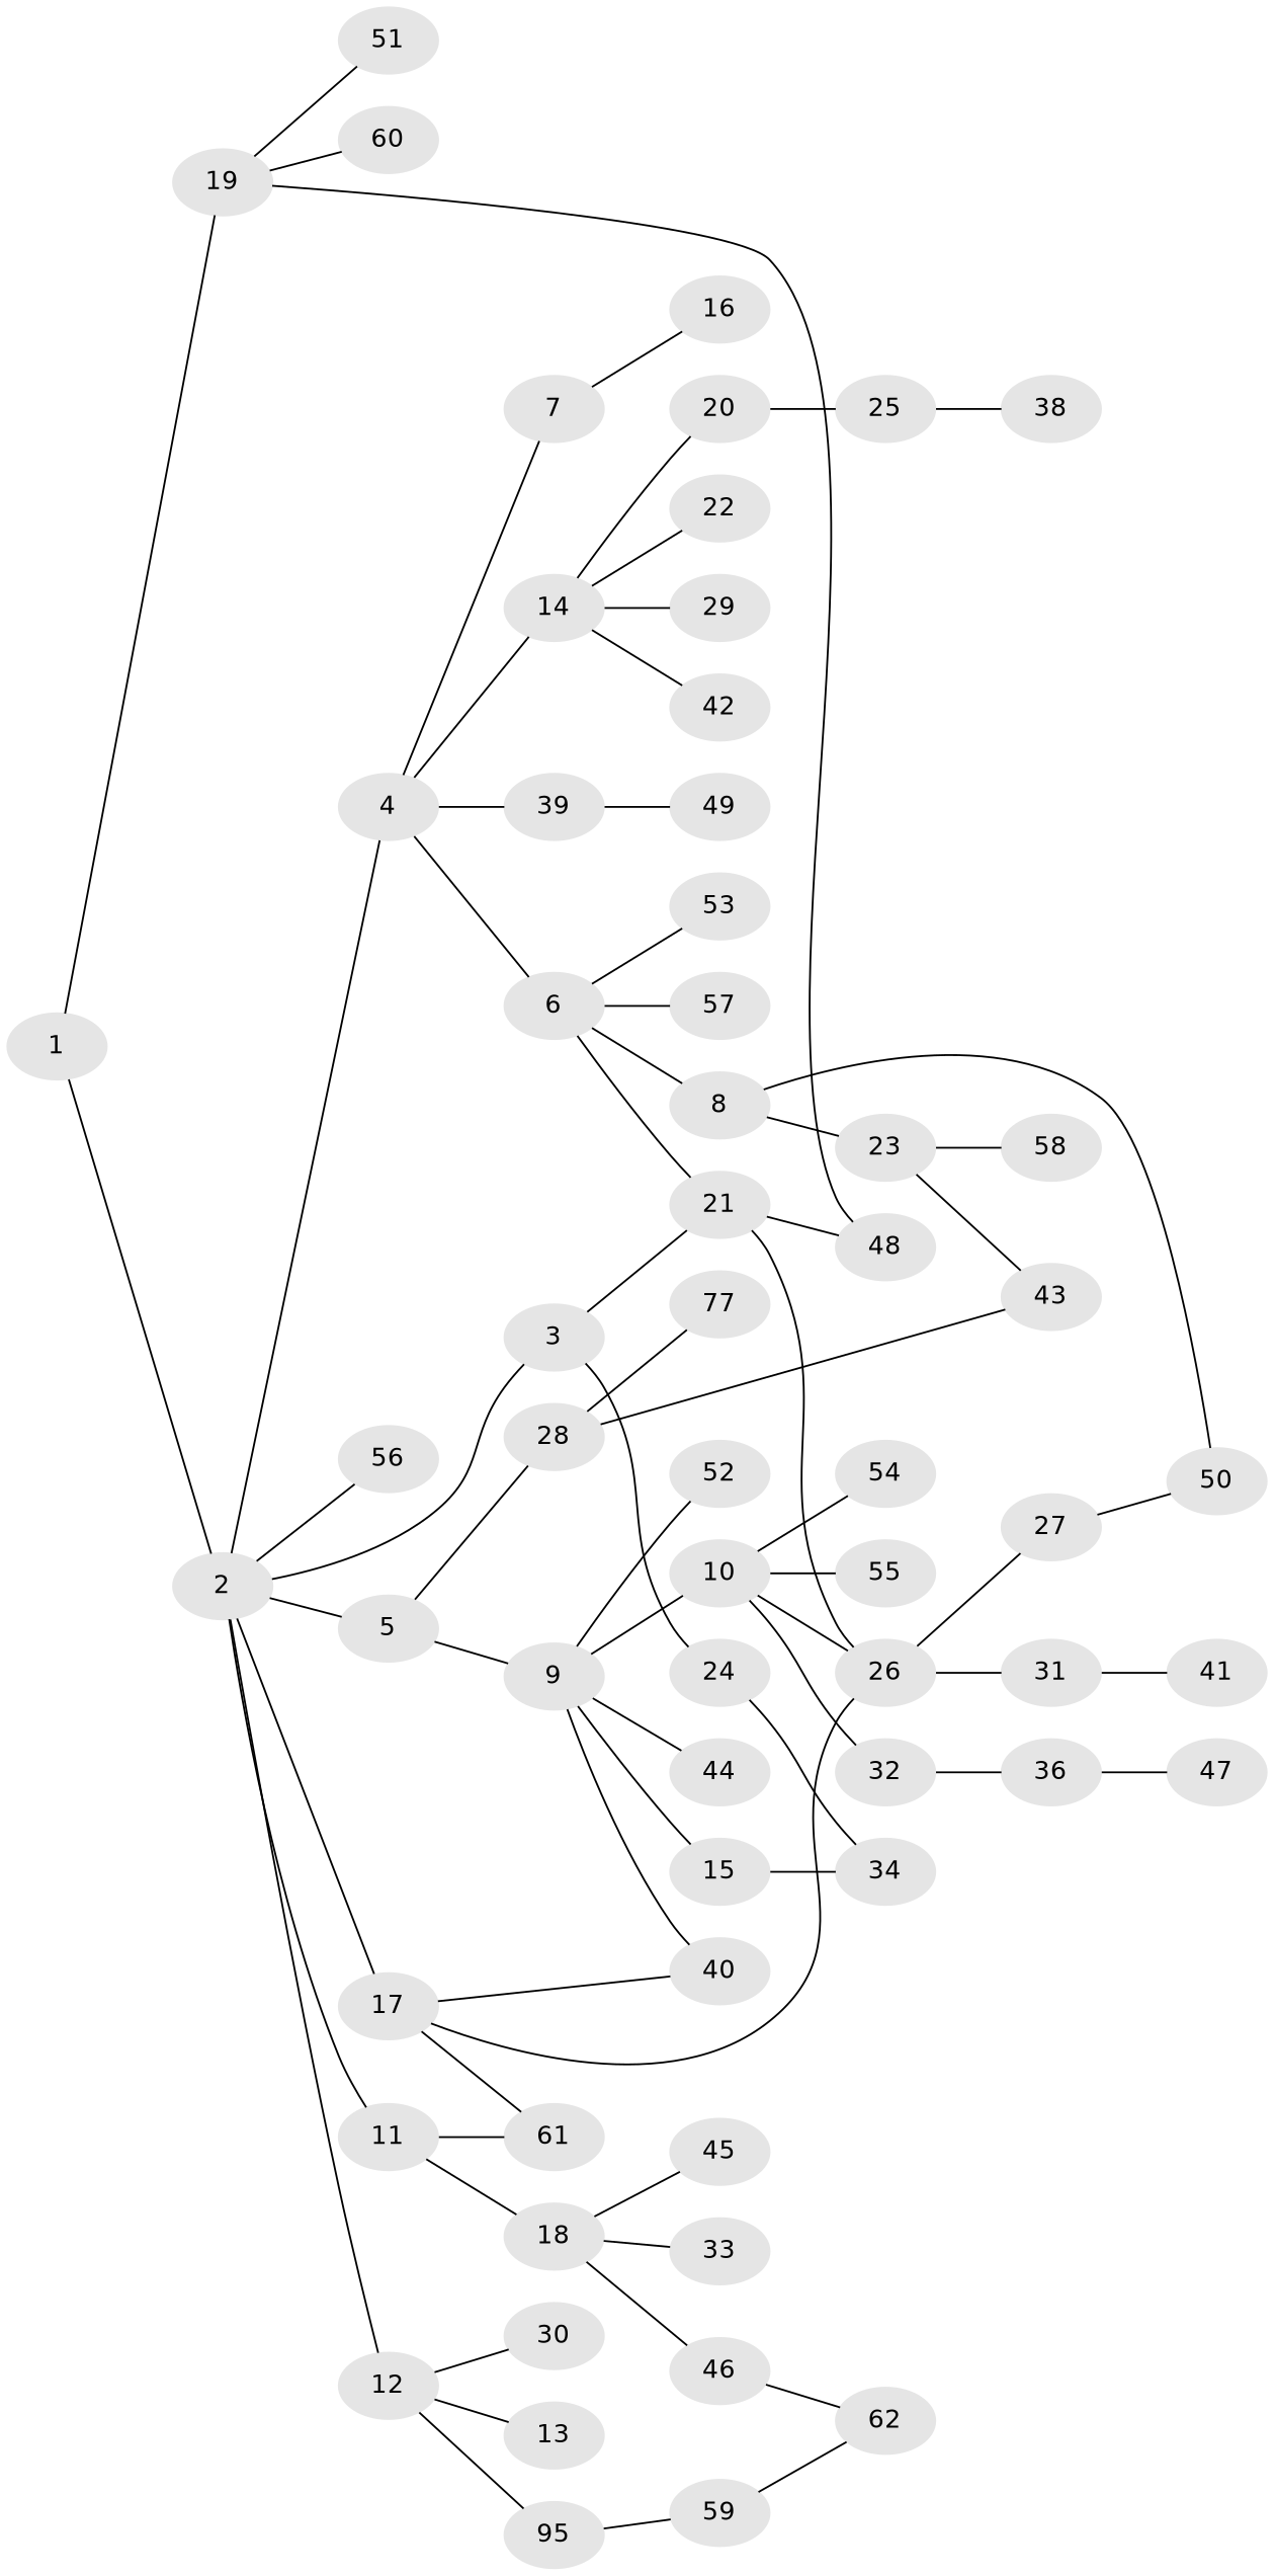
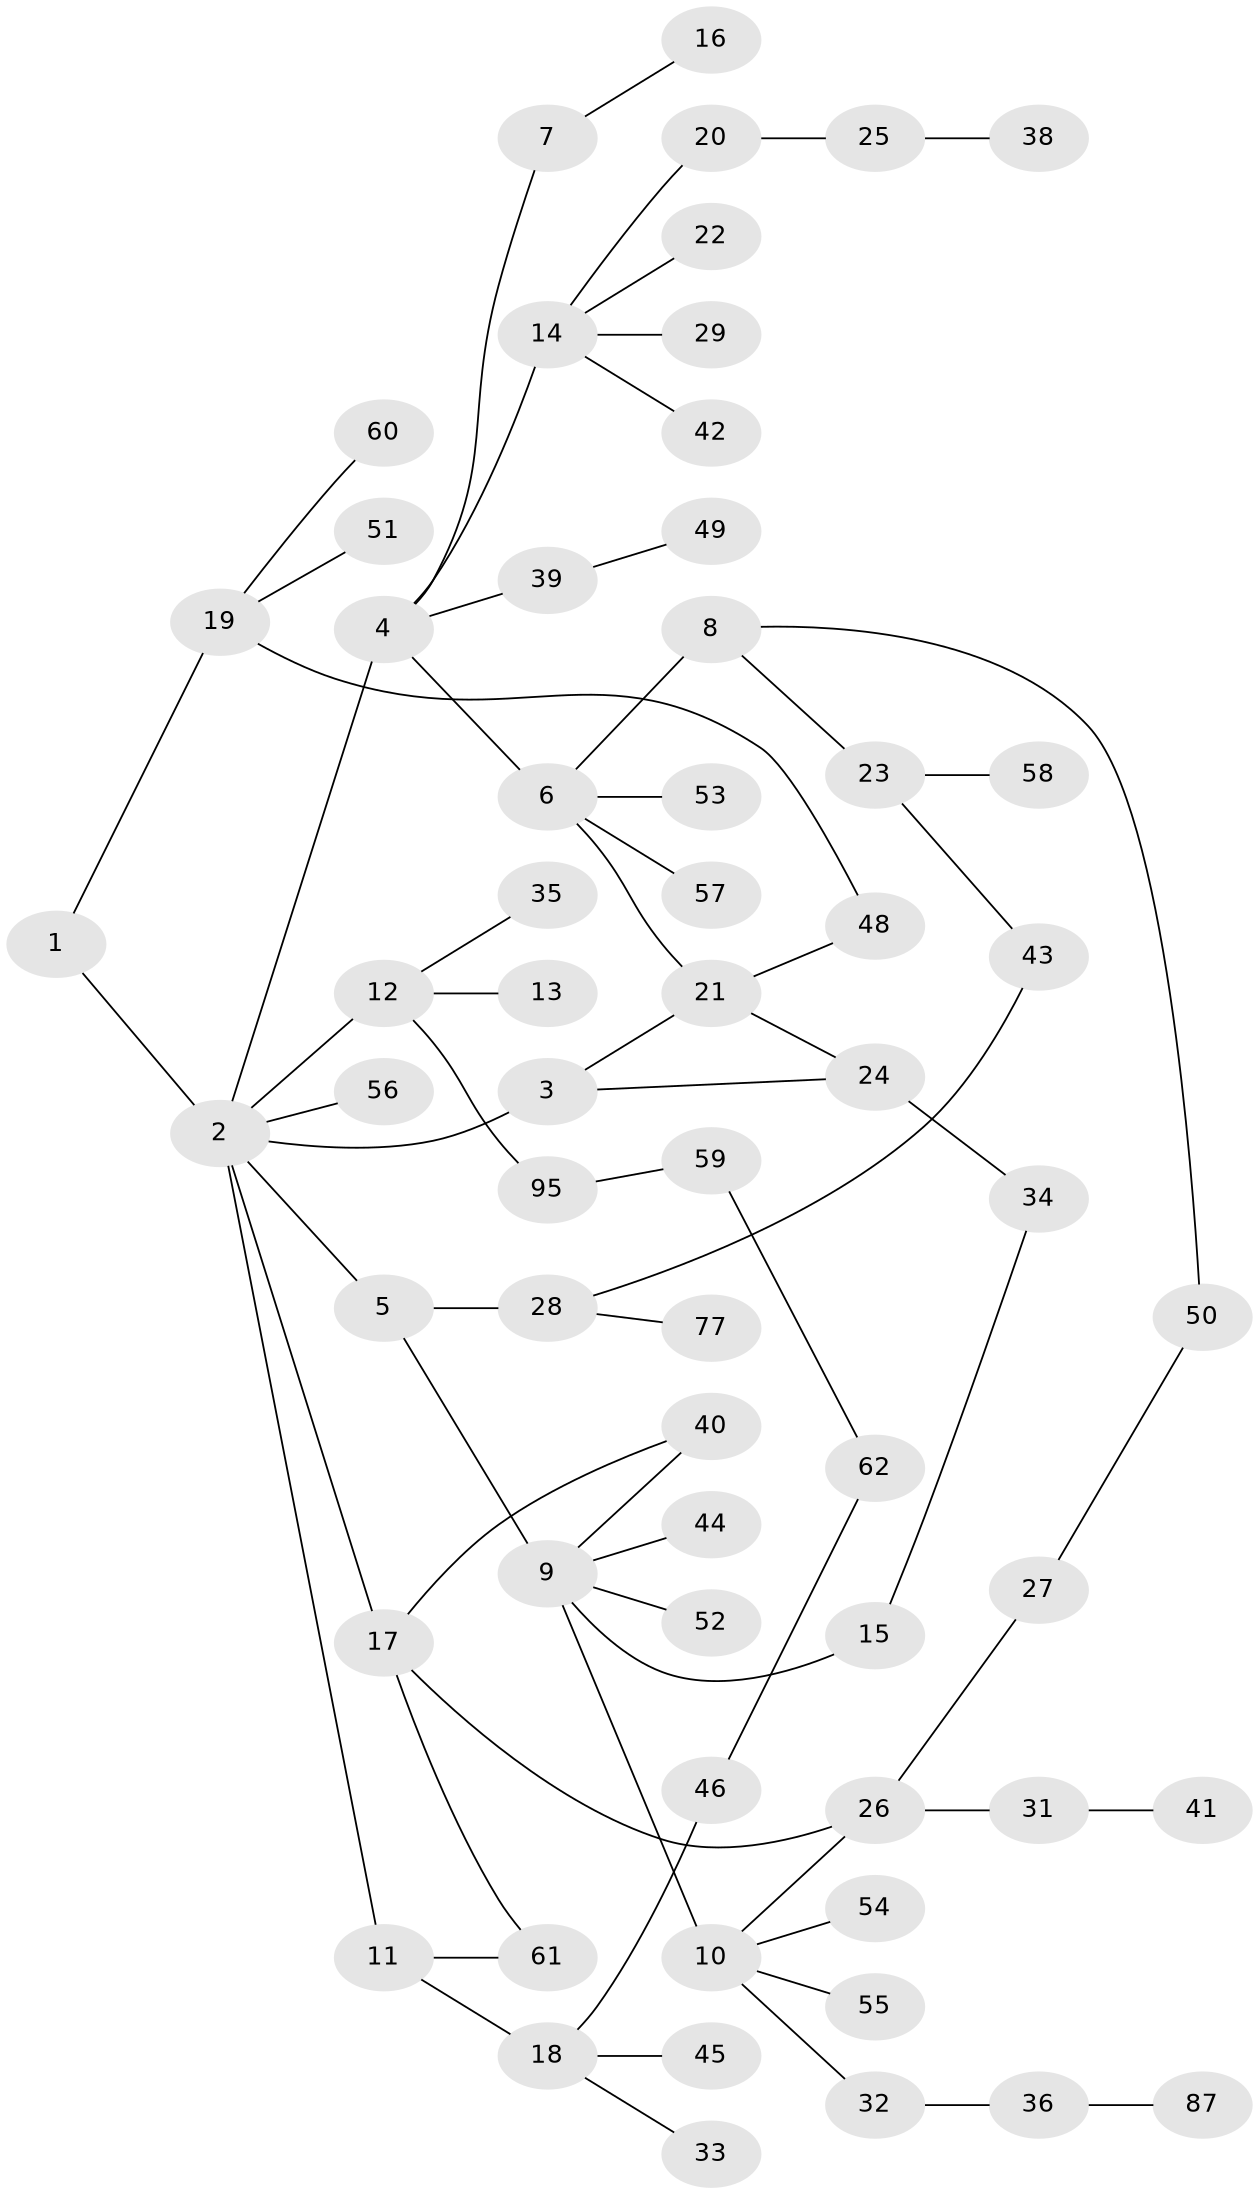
  graph {
    fontname="DejaVu Sans"
    rankdir=LR
    node [color=gray90 fontname="DejaVu Sans" style=filled]
    edge [fontname="DejaVu Sans"]
    1
    2
    19
    3
    4
    5
    11
    12
    17
    56
    48
    51
    60
    21
    24
    6
    7
    14
    39
    9
    28
    18
    61
    13
-   30
+   30 [label=35]
    n26 [label=95]
    40
    26
    34
    8
    53
    57
    16
    20
    22
    29
    42
    49
    10
    15
    44
    52
    43
    n44 [label=77]
    23
    50
    58
    32
    54
    55
    27
    31
    36
    33
    45
    46
    59
    25
    62
    38
    41
-   47
+   47 [label=87]
    1 -- 2
    1 -- 19
    2 -- 3
    2 -- 4
    2 -- 5
    2 -- 11
    2 -- 12
    2 -- 17
    2 -- 56
    19 -- 48
    19 -- 51
    19 -- 60
    3 -- 21
    3 -- 24
    4 -- 6
    4 -- 7
    4 -- 14
    4 -- 39
    5 -- 9
    5 -- 28
    11 -- 18
    11 -- 61
    12 -- 13
    12 -- 30
    12 -- n26
    17 -- 61
    17 -- 40
    17 -- 26
    21 -- 48
-   21 -- 26
+   21 -- 24
    24 -- 34
    6 -- 21
    6 -- 8
    6 -- 53
    6 -- 57
    7 -- 16
    14 -- 20
    14 -- 22
    14 -- 29
    14 -- 42
    39 -- 49
    9 -- 40
    9 -- 10
    9 -- 15
    9 -- 44
    9 -- 52
    28 -- 43
    28 -- n44
    18 -- 33
    18 -- 45
    18 -- 46
    n26 -- 59
    26 -- 27
    26 -- 31
    8 -- 23
    8 -- 50
    20 -- 25
    10 -- 26
    10 -- 32
    10 -- 54
    10 -- 55
    15 -- 34
    23 -- 43
    23 -- 58
    32 -- 36
    27 -- 50
    31 -- 41
    36 -- 47
    46 -- 62
    59 -- 62
    25 -- 38
  }
